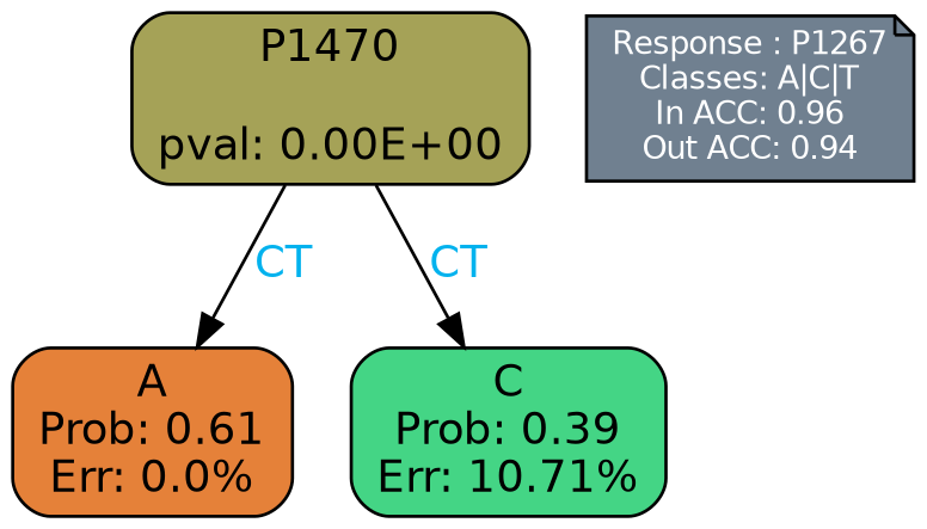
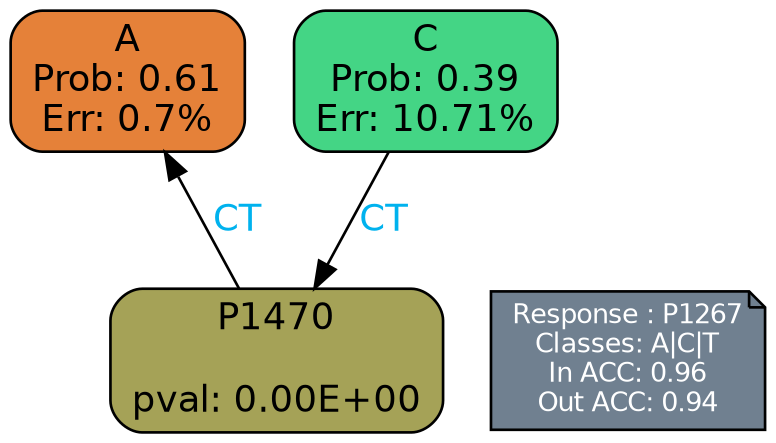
  digraph {
    ranksep=equally
    splines=polylines
    node [color=black fontname=helvetica shape=box style="filled, rounded"]
    edge [fontcolor=deepskyblue2 fontname=helvetica]
-   n1 [fillcolor="#e58139" label="A\nProb: 0.61\nErr: 0.0%"]
+   n1 [fillcolor="#e58139" label="A\nProb: 0.61\nErr: 0.7%"]
    n2 [fillcolor="#44d585" label="C\nProb: 0.39\nErr: 10.71%"]
    n3 [align=left fillcolor=slategray fontcolor=white fontsize=10 label="Response : P1267\nClasses: A|C|T\nIn ACC: 0.96\nOut ACC: 0.94\n" shape=note style=filled]
    n4 [fillcolor="#a5a257" label="P1470\n\npval: 0.00E+00"]
    subgraph sub_1 {
      rank=same
      n1
      n2
    }
    subgraph sub_2 {
      rank=same
      n3
      n4
    }
    n4 -> n1 [label=CT]
-   n4 -> n2 [label=CT]
+   n2 -> n4 [label=CT]
  }
